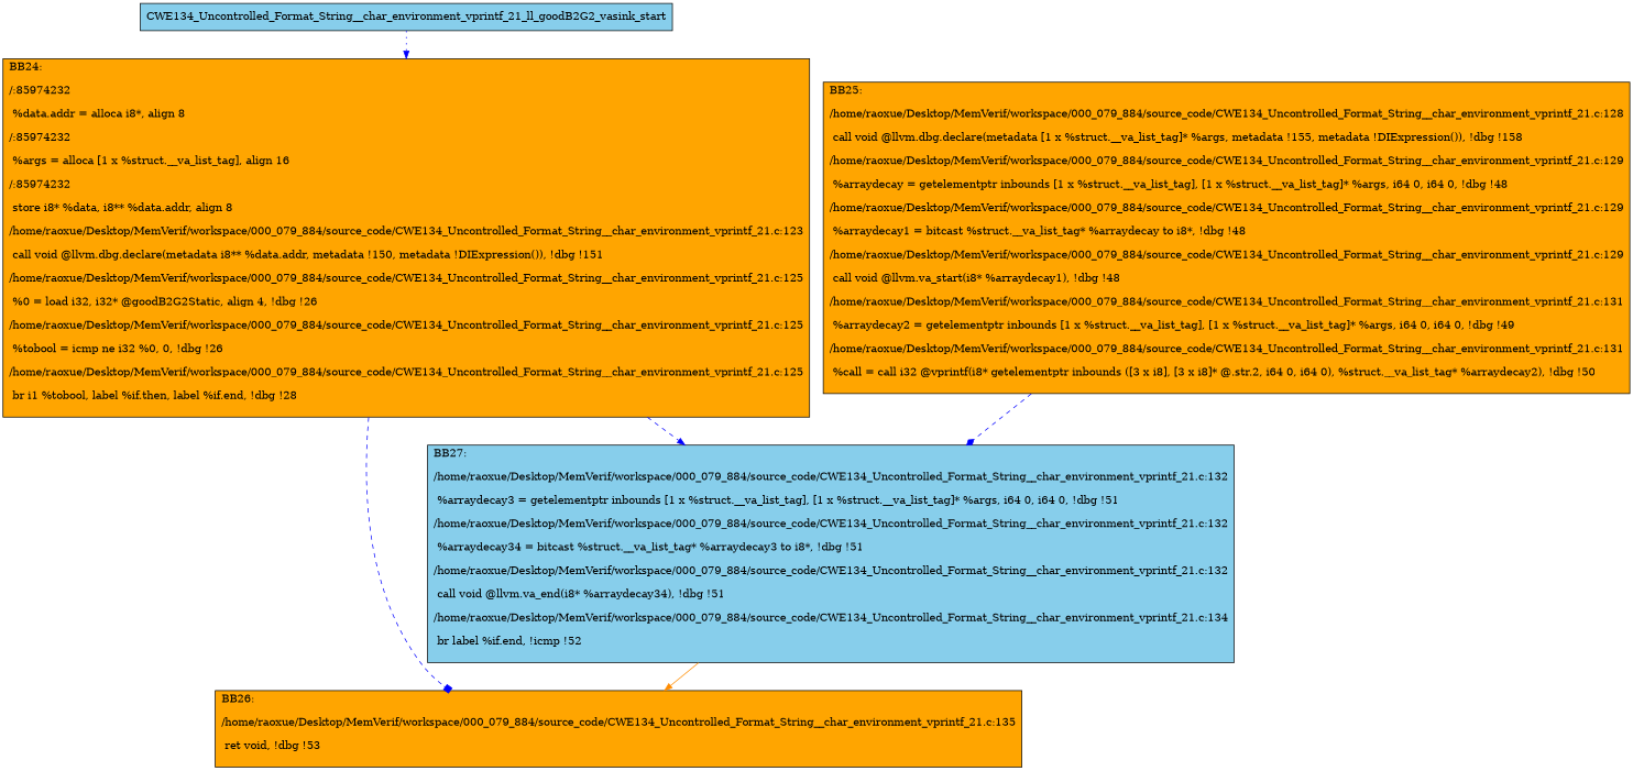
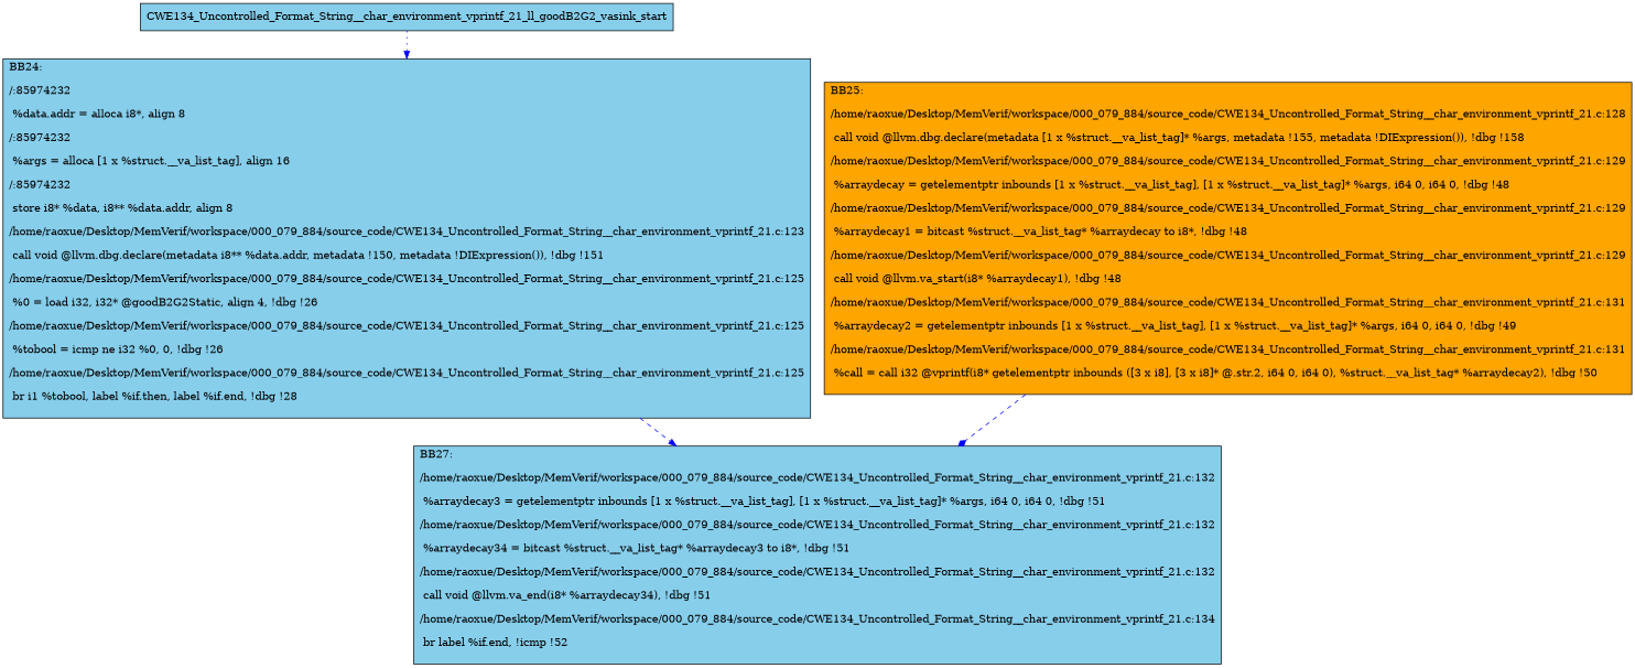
  digraph {
    fontname="DejaVu Serif"
    node [fillcolor=orange fontname="DejaVu Serif" shape=record style=filled]
    edge [arrowhead=normal color=blue fontname="DejaVu Serif" style=dashed]
    n1 [fillcolor=skyblue label="{CWE134_Uncontrolled_Format_String__char_environment_vprintf_21_ll_goodB2G2_vasink_start}"]
-   n2 [label="{BB24:\l\l/:85974232\l\n  %data.addr = alloca i8*, align 8\l\n/:85974232\l\n  %args = alloca [1 x %struct.__va_list_tag], align 16\l\n/:85974232\l\n  store i8* %data, i8** %data.addr, align 8\l\n/home/raoxue/Desktop/MemVerif/workspace/000_079_884/source_code/CWE134_Uncontrolled_Format_String__char_environment_vprintf_21.c:123\l\n  call void @llvm.dbg.declare(metadata i8** %data.addr, metadata !150, metadata !DIExpression()), !dbg !151\l\n/home/raoxue/Desktop/MemVerif/workspace/000_079_884/source_code/CWE134_Uncontrolled_Format_String__char_environment_vprintf_21.c:125\l\n  %0 = load i32, i32* @goodB2G2Static, align 4, !dbg !26\l\n/home/raoxue/Desktop/MemVerif/workspace/000_079_884/source_code/CWE134_Uncontrolled_Format_String__char_environment_vprintf_21.c:125\l\n  %tobool = icmp ne i32 %0, 0, !dbg !26\l\n/home/raoxue/Desktop/MemVerif/workspace/000_079_884/source_code/CWE134_Uncontrolled_Format_String__char_environment_vprintf_21.c:125\l\n  br i1 %tobool, label %if.then, label %if.end, !dbg !28\l\n}"]
-   n3 [label="{BB26:\l\l/home/raoxue/Desktop/MemVerif/workspace/000_079_884/source_code/CWE134_Uncontrolled_Format_String__char_environment_vprintf_21.c:135\l\n  ret void, !dbg !53\l\n}"]
+   n2 [fillcolor=skyblue label="{BB24:\l\l/:85974232\l\n  %data.addr = alloca i8*, align 8\l\n/:85974232\l\n  %args = alloca [1 x %struct.__va_list_tag], align 16\l\n/:85974232\l\n  store i8* %data, i8** %data.addr, align 8\l\n/home/raoxue/Desktop/MemVerif/workspace/000_079_884/source_code/CWE134_Uncontrolled_Format_String__char_environment_vprintf_21.c:123\l\n  call void @llvm.dbg.declare(metadata i8** %data.addr, metadata !150, metadata !DIExpression()), !dbg !151\l\n/home/raoxue/Desktop/MemVerif/workspace/000_079_884/source_code/CWE134_Uncontrolled_Format_String__char_environment_vprintf_21.c:125\l\n  %0 = load i32, i32* @goodB2G2Static, align 4, !dbg !26\l\n/home/raoxue/Desktop/MemVerif/workspace/000_079_884/source_code/CWE134_Uncontrolled_Format_String__char_environment_vprintf_21.c:125\l\n  %tobool = icmp ne i32 %0, 0, !dbg !26\l\n/home/raoxue/Desktop/MemVerif/workspace/000_079_884/source_code/CWE134_Uncontrolled_Format_String__char_environment_vprintf_21.c:125\l\n  br i1 %tobool, label %if.then, label %if.end, !dbg !28\l\n}"]
    n4 [fillcolor=skyblue label="{BB27:\l\l/home/raoxue/Desktop/MemVerif/workspace/000_079_884/source_code/CWE134_Uncontrolled_Format_String__char_environment_vprintf_21.c:132\l\n  %arraydecay3 = getelementptr inbounds [1 x %struct.__va_list_tag], [1 x %struct.__va_list_tag]* %args, i64 0, i64 0, !dbg !51\l\n/home/raoxue/Desktop/MemVerif/workspace/000_079_884/source_code/CWE134_Uncontrolled_Format_String__char_environment_vprintf_21.c:132\l\n  %arraydecay34 = bitcast %struct.__va_list_tag* %arraydecay3 to i8*, !dbg !51\l\n/home/raoxue/Desktop/MemVerif/workspace/000_079_884/source_code/CWE134_Uncontrolled_Format_String__char_environment_vprintf_21.c:132\l\n  call void @llvm.va_end(i8* %arraydecay34), !dbg !51\l\n/home/raoxue/Desktop/MemVerif/workspace/000_079_884/source_code/CWE134_Uncontrolled_Format_String__char_environment_vprintf_21.c:134\l\n  br label %if.end, !icmp !52\l\n}"]
    n5 [label="{BB25:\l\l/home/raoxue/Desktop/MemVerif/workspace/000_079_884/source_code/CWE134_Uncontrolled_Format_String__char_environment_vprintf_21.c:128\l\n  call void @llvm.dbg.declare(metadata [1 x %struct.__va_list_tag]* %args, metadata !155, metadata !DIExpression()), !dbg !158\l\n/home/raoxue/Desktop/MemVerif/workspace/000_079_884/source_code/CWE134_Uncontrolled_Format_String__char_environment_vprintf_21.c:129\l\n  %arraydecay = getelementptr inbounds [1 x %struct.__va_list_tag], [1 x %struct.__va_list_tag]* %args, i64 0, i64 0, !dbg !48\l\n/home/raoxue/Desktop/MemVerif/workspace/000_079_884/source_code/CWE134_Uncontrolled_Format_String__char_environment_vprintf_21.c:129\l\n  %arraydecay1 = bitcast %struct.__va_list_tag* %arraydecay to i8*, !dbg !48\l\n/home/raoxue/Desktop/MemVerif/workspace/000_079_884/source_code/CWE134_Uncontrolled_Format_String__char_environment_vprintf_21.c:129\l\n  call void @llvm.va_start(i8* %arraydecay1), !dbg !48\l\n/home/raoxue/Desktop/MemVerif/workspace/000_079_884/source_code/CWE134_Uncontrolled_Format_String__char_environment_vprintf_21.c:131\l\n  %arraydecay2 = getelementptr inbounds [1 x %struct.__va_list_tag], [1 x %struct.__va_list_tag]* %args, i64 0, i64 0, !dbg !49\l\n/home/raoxue/Desktop/MemVerif/workspace/000_079_884/source_code/CWE134_Uncontrolled_Format_String__char_environment_vprintf_21.c:131\l\n  %call = call i32 @vprintf(i8* getelementptr inbounds ([3 x i8], [3 x i8]* @.str.2, i64 0, i64 0), %struct.__va_list_tag* %arraydecay2), !dbg !50\l\n}"]
    n1 -> n2 [style=dotted]
-   n2 -> n3 [arrowhead=box]
    n2 -> n4
-   n4 -> n3 [color=darkorange style=solid]
    n5 -> n4 [arrowhead=diamond]
  }
